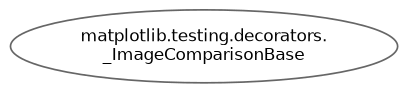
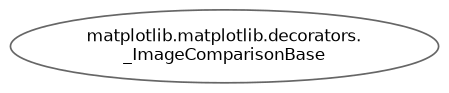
  digraph {
    rankdir=LR
-   n1 [color=grey40 fillcolor=white fontname=Helvetica fontsize=10 height=0.2 label="matplotlib.testing.decorators.\l_ImageComparisonBase" shape=ellipse style=filled width=0.4]
+   n1 [color=grey40 fillcolor=white fontname=Helvetica fontsize=10 height=0.2 label="matplotlib.matplotlib.decorators.\l_ImageComparisonBase" shape=ellipse style=filled width=0.4]
  }
